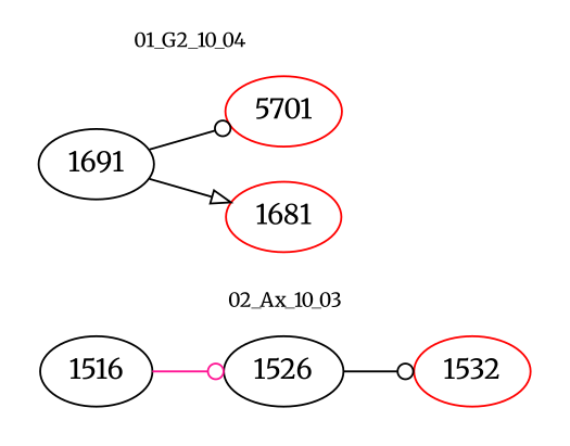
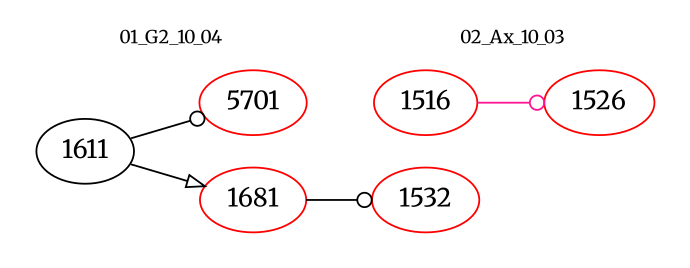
  digraph {
    fontname=Merriweather
    rankdir=LR
    node [color=black fontname=Merriweather]
    edge [arrowhead=odot color=black fontname=Merriweather]
-   n1 [label=1526]
-   n2 [label=1516]
+   n1 [color=red label=1526]
+   n2 [color=red label=1516]
    n3 [color=red label=1532]
-   n4 [label=1691]
+   n4 [label=1611]
    n5 [color=red label=1681]
    n6 [color=red label=5701]
    subgraph cluster_1 {
      color=white
      fontsize=10
      label="02_Ax_10_03"
      n1
      n2
      n3
    }
    subgraph cluster_2 {
      color=white
      fontsize=10
      label="01_G2_10_04"
      n4
      n5
      n6
    }
-   n1 -> n3
+   n5 -> n3
    n2 -> n1 [color=deeppink]
    n4 -> n5 [arrowhead=onormal]
    n4 -> n6
  }
